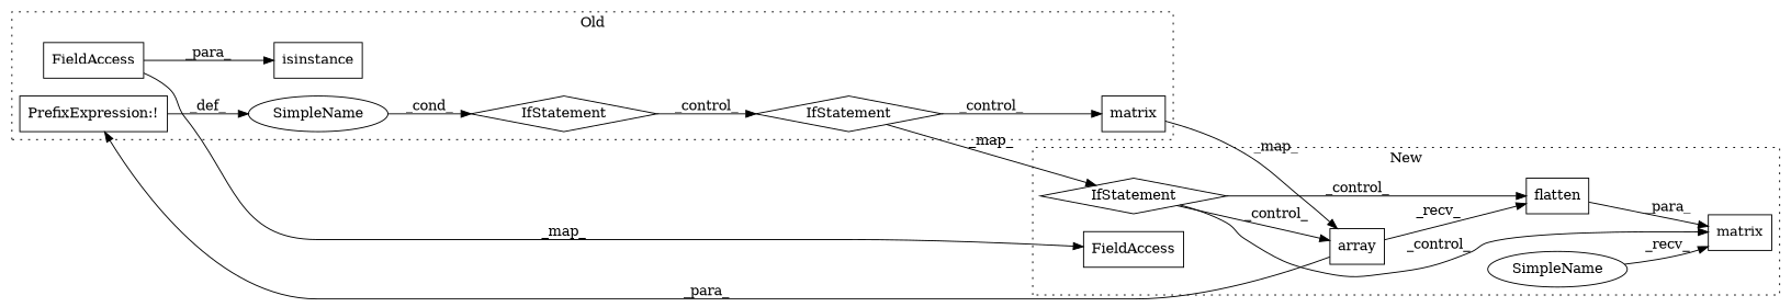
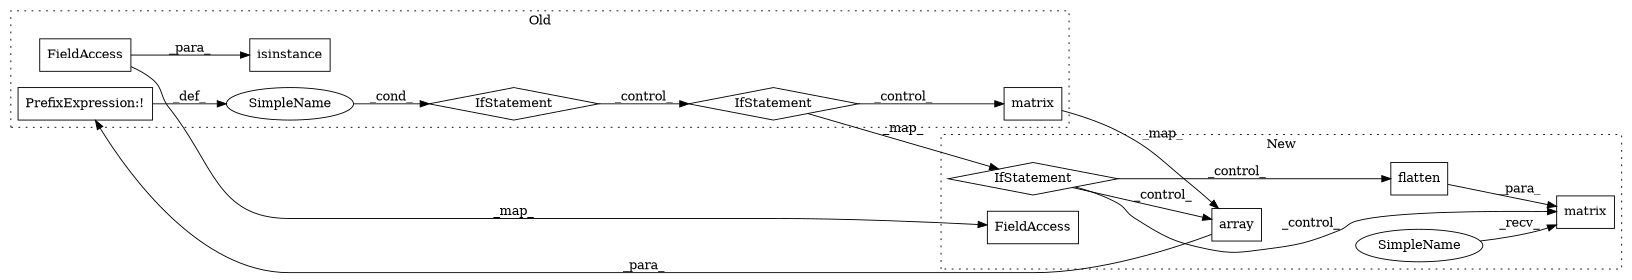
  digraph {
    rankdir=LR
    node [a=32 l="4,2" shape=box]
    n1 [a=25 label=IfStatement s="1345,1376" shape=diamond]
    n2 [l="11,1" label=isinstance s="1350,1375"]
    n3 [a=38 l=1 label="PrefixExpression:!" s=1349]
    n4 [a=42 label=SimpleName shape=ellipse l=""]
    n5 [l="7,1" label=matrix s="1518,1526"]
    n6 [a=22 l=12 label=FieldAccess s=1363]
    n7 [a=25 label=IfStatement s="1386,1498" shape=diamond]
    n8 [l="7,1" label=matrix s="1397,1449"]
    n9 [l="6,1" label=array s="1363,1370"]
    n10 [l=9 label=flatten s=1372]
    n11 [a=22 l=12 label=FieldAccess s=1232]
    n12 [a=25 label=IfStatement s="1210,1345" shape=diamond]
    n13 [a=42 l=5 label=SimpleName s=1391 shape=ellipse]
    subgraph cluster_1 {
      label=Old
      style=dotted
      n1
      n2
      n3
      n4
      n5
      n6
      n7
    }
    subgraph cluster_2 {
      label=New
      style=dotted
      n8
      n9
      n10
      n11
      n12
      n13
    }
    n1 -> n7 [label=_control_]
    n3 -> n4 [label=_def_]
    n4 -> n1 [label=_cond_]
    n5 -> n9 [label=_map_]
    n6 -> n2 [label=_para_]
    n6 -> n11 [label=_map_]
    n7 -> n5 [label=_control_]
    n7 -> n12 [label=_map_]
    n9 -> n3 [label=_para_]
-   n9 -> n10 [label=_recv_]
    n10 -> n8 [label=_para_]
    n12 -> n8 [label=_control_]
    n12 -> n9 [label=_control_]
    n12 -> n10 [label=_control_]
    n13 -> n8 [label=_recv_]
  }
